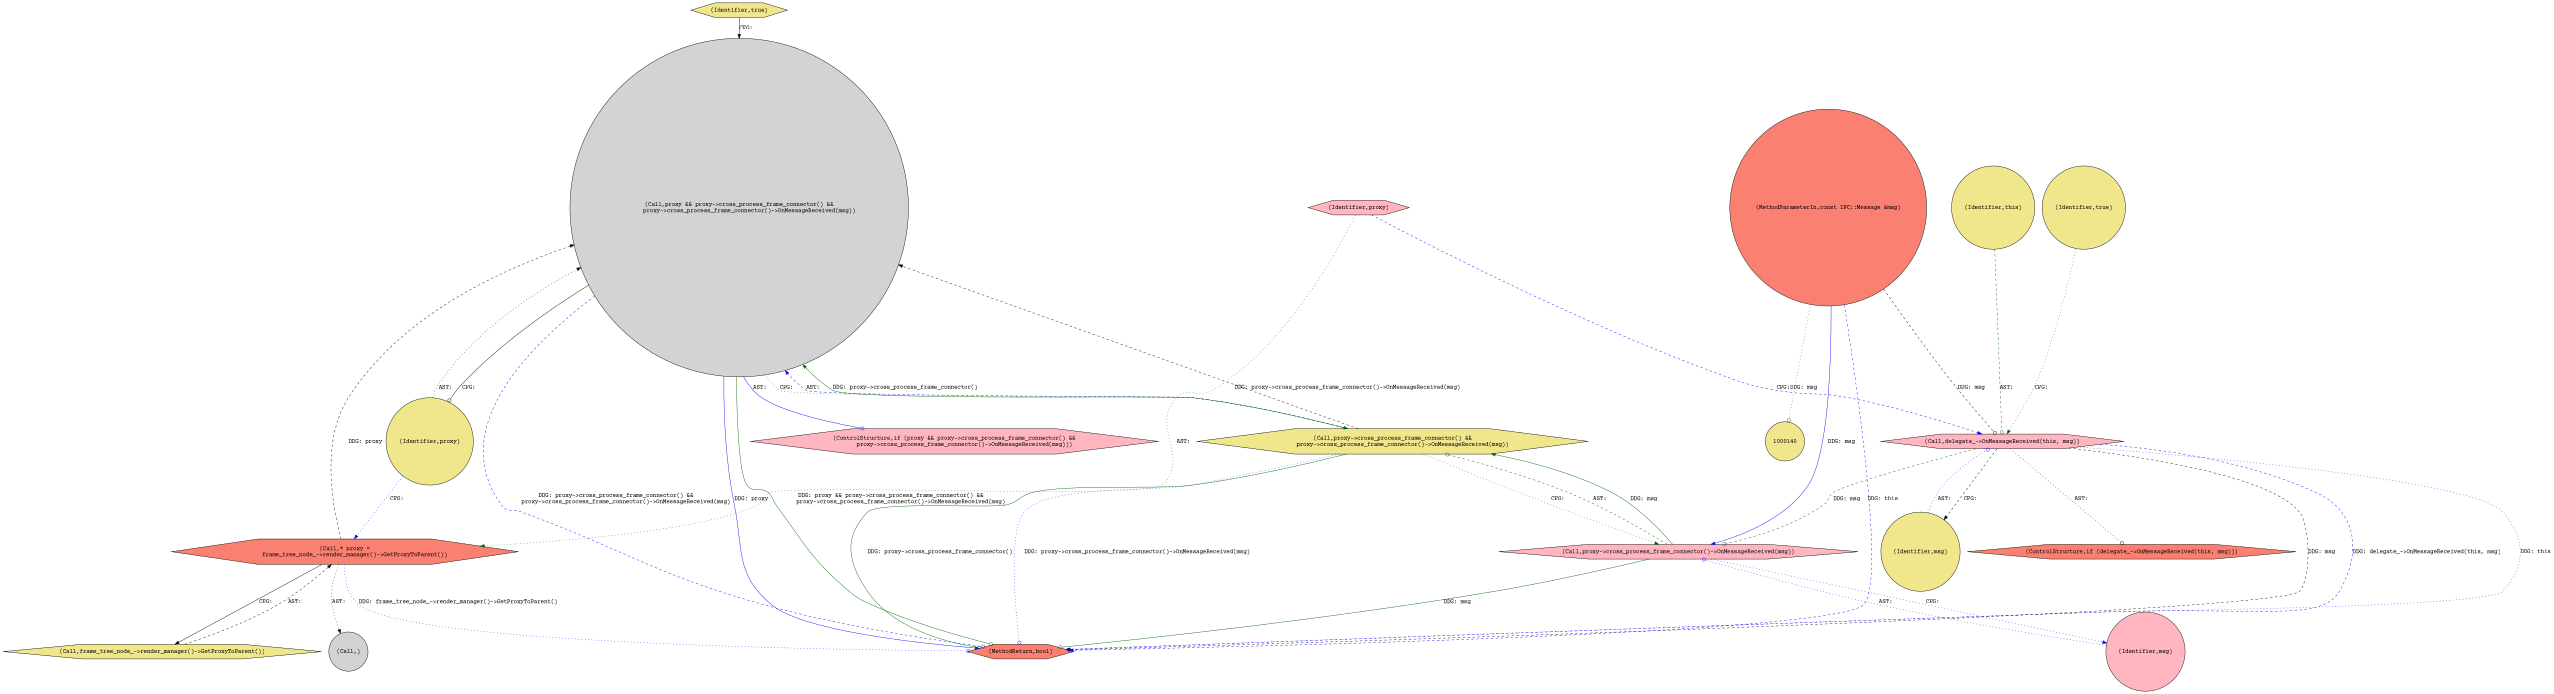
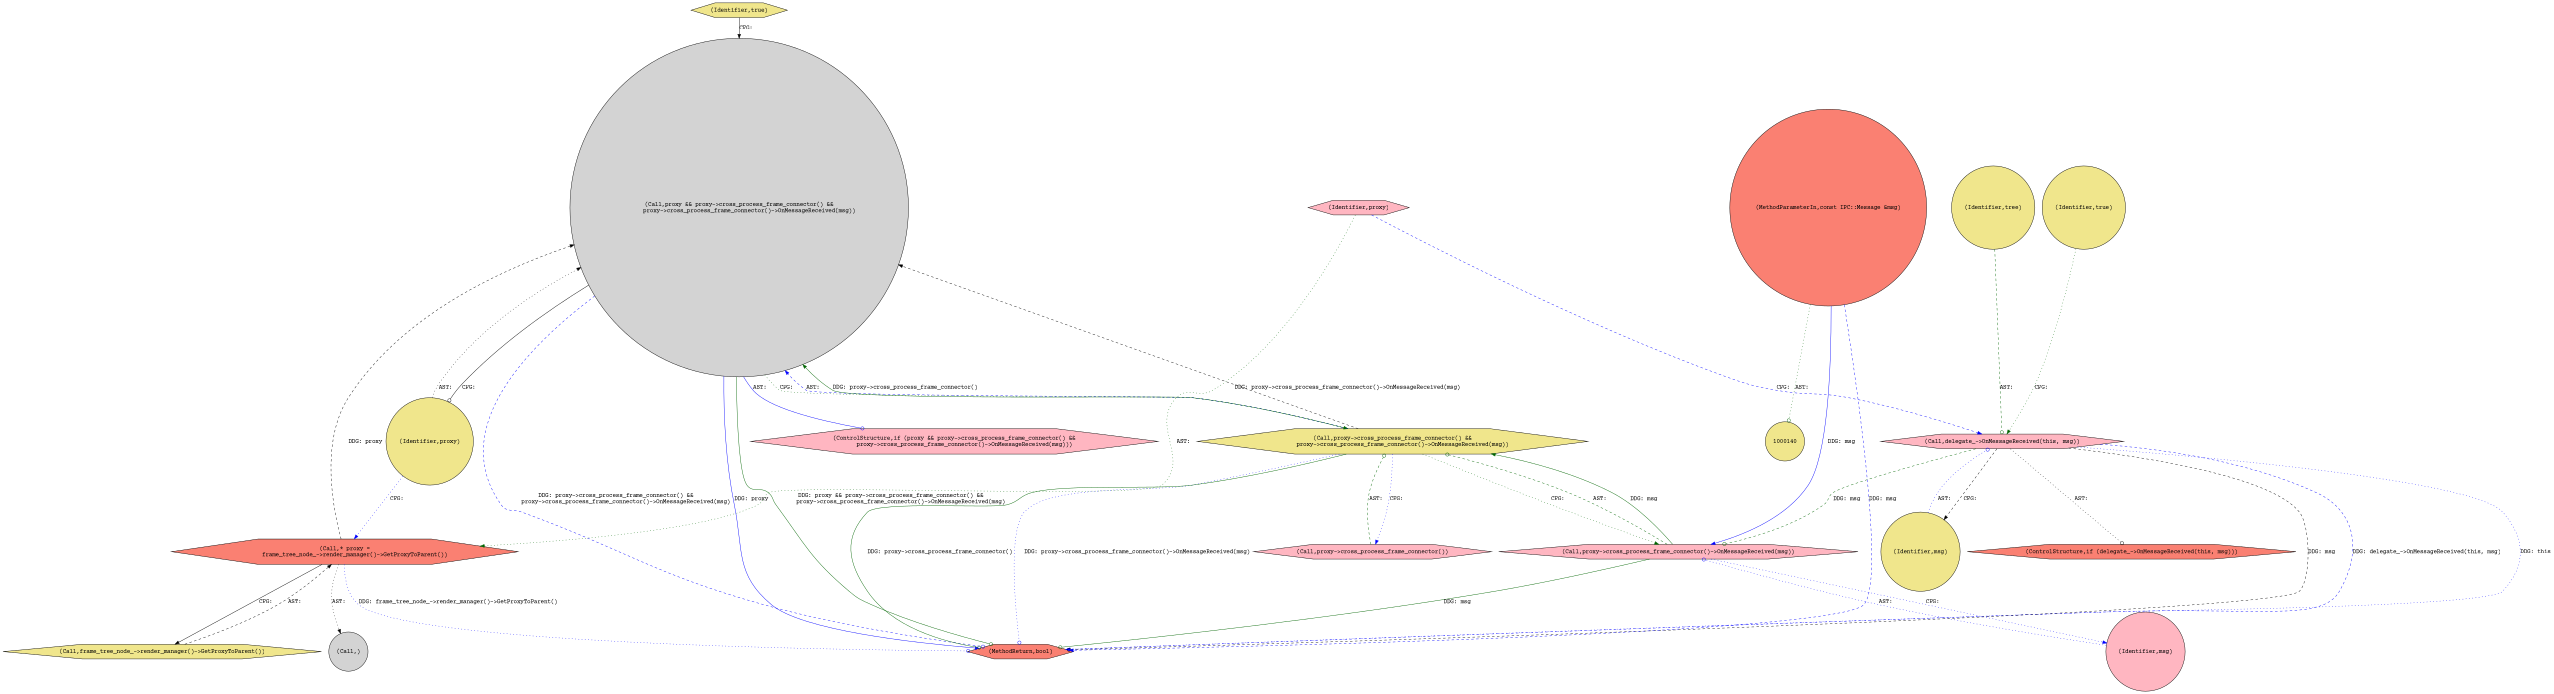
  digraph {
    fontname="Courier Prime"
    node [fillcolor=khaki fontname="Courier Prime" shape=hexagon style=filled]
    edge [arrowhead=normal color=blue fontname="Courier Prime" style=dotted]
    n1 [fillcolor=lightgrey label="(Call,proxy && proxy->cross_process_frame_connector() &&\n      proxy->cross_process_frame_connector()->OnMessageReceived(msg))" shape=circle]
    n2 [label="(Call,proxy->cross_process_frame_connector() &&\n      proxy->cross_process_frame_connector()->OnMessageReceived(msg))"]
    n3 [label="(Identifier,proxy)" shape=circle]
    n4 [fillcolor=lightpink label="(ControlStructure,if (proxy && proxy->cross_process_frame_connector() &&\n      proxy->cross_process_frame_connector()->OnMessageReceived(msg)))"]
    n5 [fillcolor=salmon label="(MethodReturn,bool)"]
    n6 [fillcolor=lightpink label="(Call,proxy->cross_process_frame_connector()->OnMessageReceived(msg))"]
+   n7 [fillcolor=lightpink label="(Call,proxy->cross_process_frame_connector())"]
    n8 [fillcolor=salmon label="(Call,* proxy =\n      frame_tree_node_->render_manager()->GetProxyToParent())"]
    n9 [label="(Call,frame_tree_node_->render_manager()->GetProxyToParent())"]
    n10 [fillcolor=lightgrey label="(Call,)" shape=circle]
    n11 [fillcolor=lightpink label="(Identifier,msg)" shape=circle]
    n12 [fillcolor=lightpink label="(Call,delegate_->OnMessageReceived(this, msg))"]
    n13 [fillcolor=salmon label="(ControlStructure,if (delegate_->OnMessageReceived(this, msg)))"]
    n14 [label="(Identifier,msg)" shape=circle]
    n15 [fillcolor=salmon label="(MethodParameterIn,const IPC::Message &msg)" shape=circle]
    n16 [label=1000140 shape=circle]
-   n17 [label="(Identifier,this)" shape=circle]
+   n17 [label="(Identifier,tree)" shape=circle]
    n18 [label="(Identifier,true)"]
    n19 [label="(Identifier,true)" shape=circle]
    n20 [fillcolor=lightpink label="(Identifier,proxy)"]
    n1 -> n2 [color=darkgreen label="CFG: "]
    n1 -> n3 [arrowhead=odot color=black label="CFG: " style=solid]
    n1 -> n4 [arrowhead=odot label="AST: " style=solid]
    n1 -> n5 [label="DDG: proxy" style=solid]
    n1 -> n5 [arrowhead=odot label="DDG: proxy->cross_process_frame_connector() &&\n      proxy->cross_process_frame_connector()->OnMessageReceived(msg)" style=dashed]
    n1 -> n5 [arrowhead=odot color=darkgreen label="DDG: proxy && proxy->cross_process_frame_connector() &&\n      proxy->cross_process_frame_connector()->OnMessageReceived(msg)" style=solid]
    n2 -> n1 [label="AST: " style=dashed]
    n2 -> n1 [color=darkgreen label="DDG: proxy->cross_process_frame_connector()" style=solid]
    n2 -> n1 [color=black label="DDG: proxy->cross_process_frame_connector()->OnMessageReceived(msg)" style=dashed]
    n2 -> n5 [arrowhead=odot label="DDG: proxy->cross_process_frame_connector()->OnMessageReceived(msg)"]
    n2 -> n5 [arrowhead=odot color=darkgreen label="DDG: proxy->cross_process_frame_connector()" style=solid]
    n2 -> n6 [color=darkgreen label="CFG: "]
+   n2 -> n7 [label="CFG: "]
    n3 -> n1 [color=black label="AST: "]
    n3 -> n8 [label="CFG: "]
    n6 -> n2 [arrowhead=odot color=darkgreen label="AST: " style=dashed]
    n6 -> n2 [color=darkgreen label="DDG: msg" style=solid]
    n6 -> n5 [arrowhead=odot color=darkgreen label="DDG: msg" style=solid]
    n6 -> n11 [label="CFG: "]
+   n7 -> n2 [arrowhead=odot color=darkgreen label="AST: " style=dashed]
    n8 -> n1 [color=black label="DDG: proxy" style=dashed]
    n8 -> n5 [arrowhead=odot label="DDG: frame_tree_node_->render_manager()->GetProxyToParent()"]
    n8 -> n9 [color=black label="CFG: " style=solid]
    n8 -> n10 [color=black label="AST: "]
    n9 -> n8 [color=black label="AST: " style=dashed]
    n11 -> n6 [arrowhead=odot label="AST: "]
    n12 -> n5 [label="DDG: delegate_->OnMessageReceived(this, msg)" style=dashed]
    n12 -> n5 [label="DDG: this"]
    n12 -> n5 [arrowhead=odot color=black label="DDG: msg" style=dashed]
    n12 -> n6 [arrowhead=odot color=darkgreen label="DDG: msg" style=dashed]
    n12 -> n13 [arrowhead=odot color=black label="AST: "]
    n12 -> n14 [color=black label="CFG: " style=dashed]
    n14 -> n12 [arrowhead=odot label="AST: "]
-   n15 -> n5 [label="DDG: this" style=dashed]
+   n15 -> n5 [label="DDG: msg" style=dashed]
    n15 -> n6 [label="DDG: msg" style=solid]
-   n15 -> n12 [arrowhead=odot color=black label="DDG: msg" style=dashed]
-   n15 -> n16 [arrowhead=odot color=darkgreen label="DDG: msg"]
+   n15 -> n16 [arrowhead=odot color=darkgreen label="AST: "]
    n17 -> n12 [arrowhead=odot color=darkgreen label="AST: " style=dashed]
    n18 -> n1 [color=black label="CFG: " style=solid]
    n19 -> n12 [color=darkgreen label="CFG: "]
    n20 -> n8 [color=darkgreen label="AST: "]
    n20 -> n12 [label="CFG: " style=dashed]
  }
